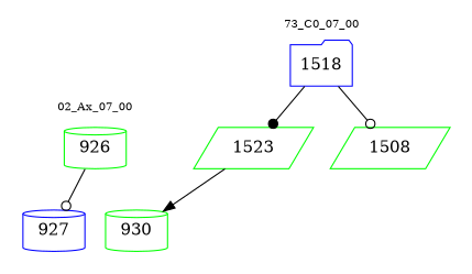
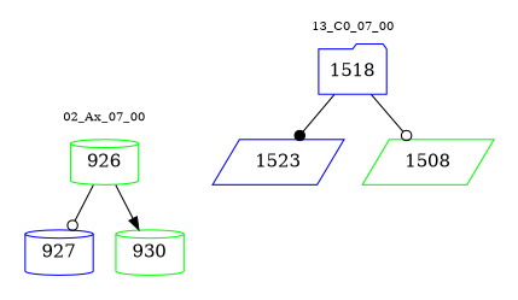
  digraph {
    node [color=green shape=cylinder]
    edge [arrowhead=odot color=black]
    n1 [label=926]
    n2 [color=blue label=927]
    n3 [label=930]
    n4 [color=blue label=1518 shape=folder]
-   n5 [label=1523 shape=parallelogram]
+   n5 [color=blue label=1523 shape=parallelogram]
    n6 [label=1508 shape=parallelogram]
    subgraph cluster_1 {
      color=white
      fontsize=10
      label="02_Ax_07_00"
      n1
      n2
      n3
    }
    subgraph cluster_2 {
      color=white
      fontsize=10
-     label="73_C0_07_00"
+     label="13_C0_07_00"
      n4
      n5
      n6
    }
    n1 -> n2
-   n5 -> n3 [arrowhead=normal]
+   n1 -> n3 [arrowhead=normal]
    n4 -> n5 [arrowhead=dot]
    n4 -> n6
  }
